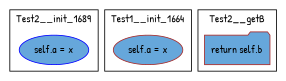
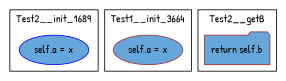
  digraph {
    fontname="Patrick Hand"
    node [fillcolor="#66A7DB" shape=ellipse style=filled color=brown fontname="Patrick Hand"]
    n1 [label="self.a = x" color=blue]
    n2 [label="self.a = x"]
    n3 [label="return self.b" shape=folder]
    subgraph cluster_1 {
      label=Test2__init_1689
      n1
    }
    subgraph cluster_2 {
-     label=Test1__init_1664
+     label=Test1__init_3664
      n2
    }
    subgraph cluster_3 {
      label=Test2__getB
      n3
    }
  }
